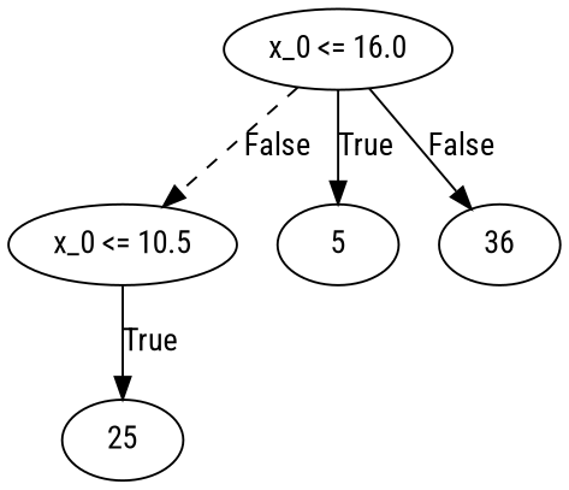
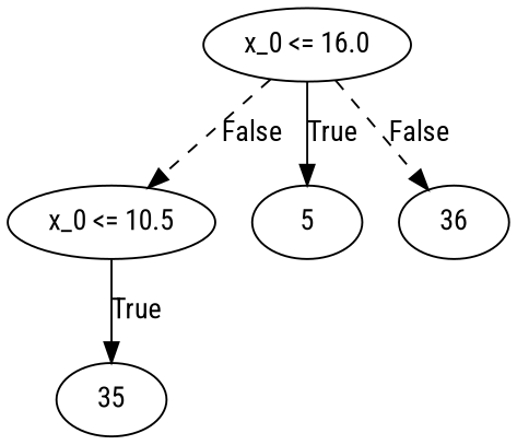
  digraph {
    fontname="Roboto Condensed"
    node [fontname="Roboto Condensed"]
    edge [fontname="Roboto Condensed"]
    n1 [label="x_0 <= 10.5"]
-   n2 [label=25]
+   n2 [label=35]
    n3 [label="x_0 <= 16.0"]
    n4 [label=5]
    n5 [label=36]
    n1 -> n2 [label=True]
    n3 -> n1 [label=False style=dashed]
    n3 -> n4 [label=True]
-   n3 -> n5 [label=False style=solid]
+   n3 -> n5 [label=False style=dashed]
  }
